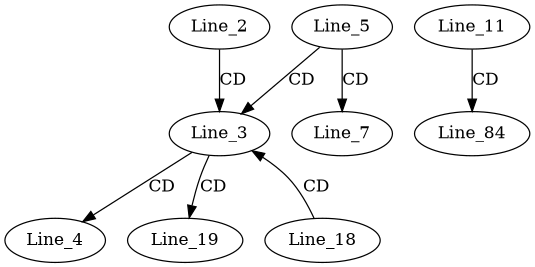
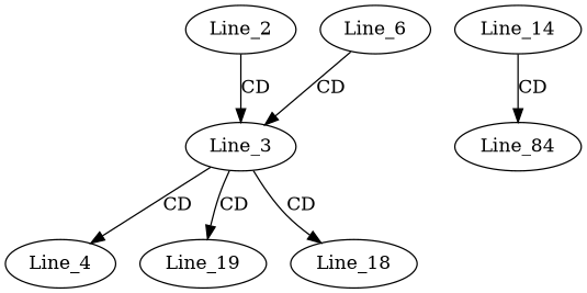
  digraph {
    Line_2
    Line_3
    Line_4
    n4 [label=Line_19]
    Line_18
-   Line_5
-   Line_7
+   Line_5 [label=Line_6]
    n8 [label=Line_84]
-   Line_11
+   Line_11 [label=Line_14]
    Line_2 -> Line_3 [label=CD]
    Line_3 -> Line_4 [label=CD]
    Line_3 -> n4 [label=CD]
-   Line_18 -> Line_3 [label=CD]
+   Line_3 -> Line_18 [label=CD]
    Line_5 -> Line_3 [label=CD]
-   Line_5 -> Line_7 [label=CD]
    Line_11 -> n8 [label=CD]
  }
